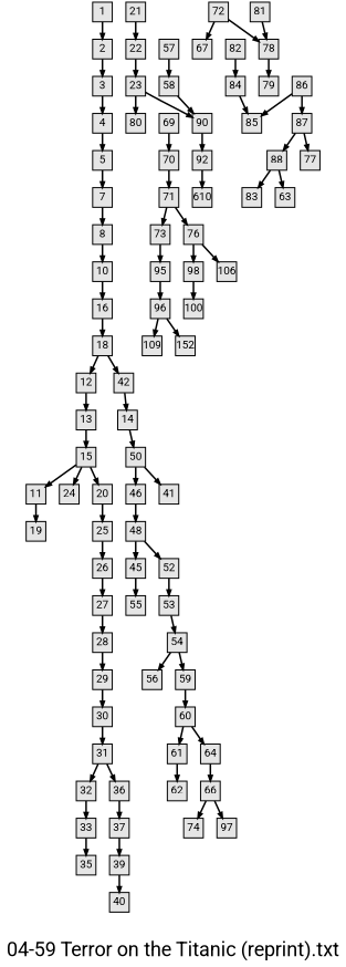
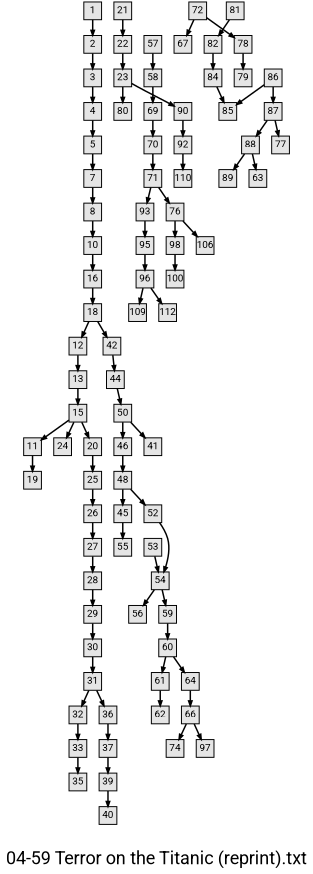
  digraph {
    fontname=Roboto
    fontsize=36
    label="04-59 Terror on the Titanic (reprint).txt"
    nodesep=0.35
    ordering=out
    rankdir=TB
    ranksep=0.45
    node [fillcolor=grey90 fixedsize=true fontname=Roboto fontsize=20 labelfloat=true margin="0,0" penwidth=2 regular=true shape=rect style=filled]
    edge [fontname=Roboto fontsize=12 labelfloat=true penwidth=3]
    1
    2
    3
    4
    5
    7
    8
    10
    16
    18
    12
    42
    11
    19
    13
    15
    24
    20
    25
    26
-   44 [label=14]
+   44
    50
    21
    22
    23
    80
    90
    92
-   110 [label=610]
+   110
    27
    28
    29
    30
    31
    32
    36
    33
    37
    35
    39
    40
    46
    41
    48
    45
    55
    52
    53
    54
    56
    59
    60
    61
    64
    57
    58
    69
    70
    71
    62
    66
    74
    97
    72
    67
    78
    79
-   93 [label=73]
+   93
    76
    95
    98
    106
    96
    100
    81
    82
    84
    85
    86
    87
    88
    77
-   89 [label=83]
+   89
    63
    109
-   112 [label=152]
+   112
    1 -> 2
    2 -> 3
    3 -> 4
    4 -> 5
    5 -> 7
    7 -> 8
    8 -> 10
    10 -> 16
    16 -> 18
    18 -> 12
    18 -> 42
    12 -> 13
    42 -> 44
    11 -> 19
    13 -> 15
    15 -> 11
    15 -> 24
    15 -> 20
    20 -> 25
    25 -> 26
    26 -> 27
    44 -> 50
    50 -> 46
    50 -> 41
    21 -> 22
    22 -> 23
    23 -> 80
    23 -> 90
    90 -> 92
    92 -> 110
    27 -> 28
    28 -> 29
    29 -> 30
    30 -> 31
    31 -> 32
    31 -> 36
    32 -> 33
    36 -> 37
    33 -> 35
    37 -> 39
    39 -> 40
    46 -> 48
    48 -> 45
    48 -> 52
    45 -> 55
-   52 -> 53
+   52 -> 54
    53 -> 54
    54 -> 56
    54 -> 59
    59 -> 60
    60 -> 61
    60 -> 64
    61 -> 62
    64 -> 66
    57 -> 58
-   58 -> 90
+   58 -> 69
    69 -> 70
    70 -> 71
    71 -> 93
    71 -> 76
    66 -> 74
    66 -> 97
    72 -> 67
    72 -> 78
    78 -> 79
    93 -> 95
    76 -> 98
    76 -> 106
    95 -> 96
    98 -> 100
    96 -> 109
    96 -> 112
-   81 -> 78
+   81 -> 82
    82 -> 84
    84 -> 85
    86 -> 85
    86 -> 87
    87 -> 88
    87 -> 77
    88 -> 89
    88 -> 63
  }
